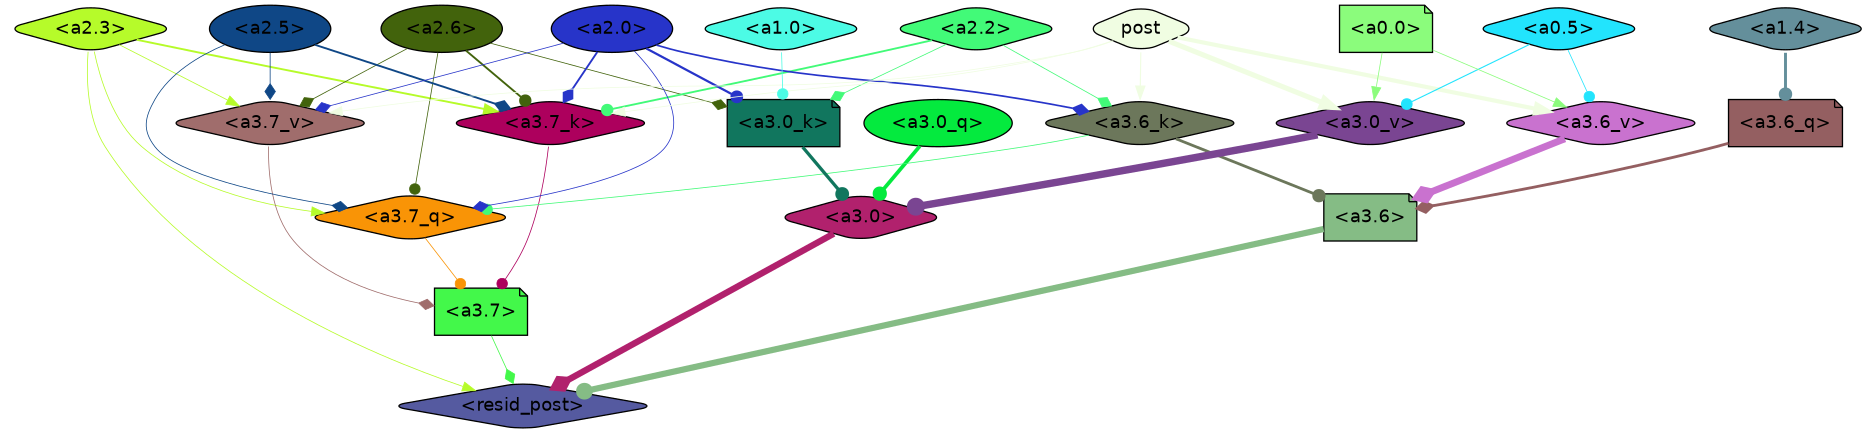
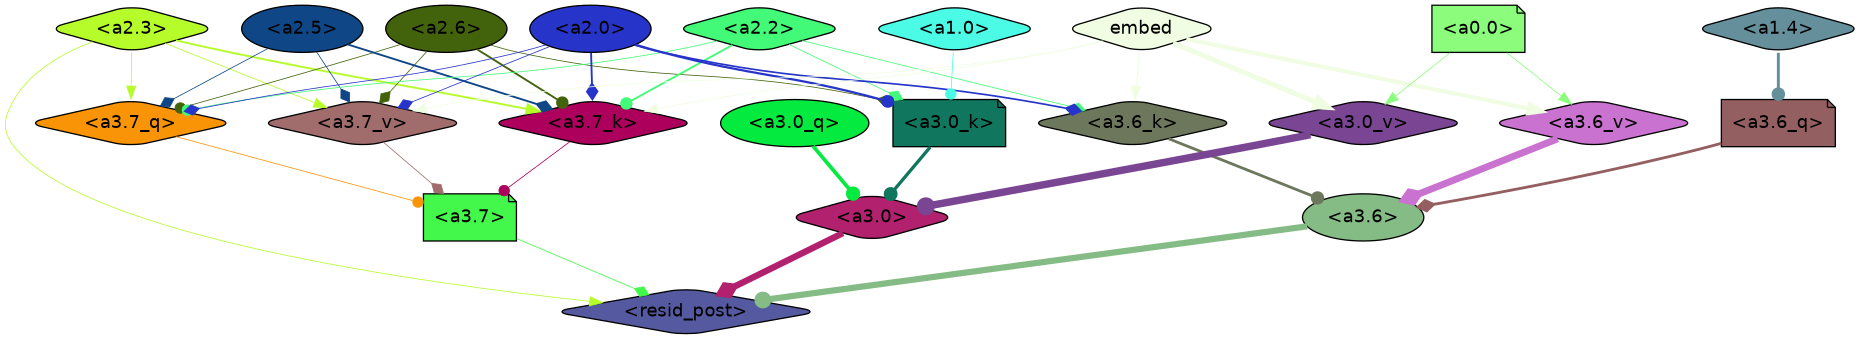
  strict digraph {
    splines=true
    node [color=black fontname=Helvetica shape=diamond style="filled, rounded"]
    edge [arrowhead=diamond color="#2734c9" penwidth=0.6]
    "<a3.7>" [fillcolor="#43f84a" shape=note]
    "<resid_post>" [fillcolor="#555aa0"]
-   "<a3.6>" [fillcolor="#85bc85" shape=note]
+   "<a3.6>" [fillcolor="#85bc85" shape=ellipse]
    "<a3.0>" [fillcolor="#b1216d"]
    "<a2.3>" [fillcolor="#b6fb2a"]
    "<a3.7_q>" [fillcolor="#f99406"]
    "<a3.7_k>" [fillcolor="#ad005d"]
    "<a3.7_v>" [fillcolor="#a06d6c"]
    "<a3.6_q>" [fillcolor="#945f61" shape=note]
    "<a3.0_q>" [fillcolor="#04ea3e" shape=ellipse]
    "<a3.6_k>" [fillcolor="#6c775b"]
    "<a3.0_k>" [fillcolor="#11765e" shape=note]
    "<a3.6_v>" [fillcolor="#c972cf"]
    "<a3.0_v>" [fillcolor="#7a4592"]
    "<a2.6>" [fillcolor="#42630c" shape=ellipse]
    "<a2.5>" [fillcolor="#0f4786" shape=ellipse]
    "<a2.2>" [fillcolor="#42fa78"]
    "<a2.0>" [fillcolor="#2734c9" shape=ellipse]
    "<a1.4>" [fillcolor="#648f9b"]
-   embed [fillcolor="#f0fde2" label=post]
+   embed [fillcolor="#f0fde2"]
    "<a1.0>" [fillcolor="#4cfbe5"]
-   "<a0.5>" [fillcolor="#22e4fd"]
    "<a0.0>" [fillcolor="#8bfc7c" shape=note]
    "<a3.7>" -> "<resid_post>" [color="#43f84a"]
    "<a3.6>" -> "<resid_post>" [arrowhead=dot color="#85bc85" penwidth=4.746312499046326]
    "<a3.0>" -> "<resid_post>" [color="#b1216d" penwidth=4.896343111991882]
    "<a2.3>" -> "<resid_post>" [color="#b6fb2a" arrowhead=""]
    "<a2.3>" -> "<a3.7_q>" [color="#b6fb2a" arrowhead=""]
    "<a2.3>" -> "<a3.7_k>" [color="#b6fb2a" penwidth=1.467104621231556 arrowhead=""]
    "<a2.3>" -> "<a3.7_v>" [color="#b6fb2a" arrowhead=""]
    "<a3.7_q>" -> "<a3.7>" [arrowhead=dot color="#f99406"]
    "<a3.7_k>" -> "<a3.7>" [arrowhead=dot color="#ad005d"]
    "<a3.7_v>" -> "<a3.7>" [color="#a06d6c"]
    "<a3.6_q>" -> "<a3.6>" [color="#945f61" penwidth=2.160832464694977]
    "<a3.0_q>" -> "<a3.0>" [arrowhead=dot color="#04ea3e" penwidth=2.870753765106201]
    "<a3.6_k>" -> "<a3.6>" [arrowhead=dot color="#6c775b" penwidth=2.13908451795578]
    "<a3.0_k>" -> "<a3.0>" [arrowhead=dot color="#11765e" penwidth=2.520303964614868]
    "<a3.6_v>" -> "<a3.6>" [color="#c972cf" penwidth=5.297133803367615]
    "<a3.0_v>" -> "<a3.0>" [arrowhead=dot color="#7a4592" penwidth=5.680712580680847]
    "<a2.6>" -> "<a3.7_q>" [arrowhead=dot color="#42630c"]
    "<a2.6>" -> "<a3.7_k>" [arrowhead=dot color="#42630c" penwidth=1.4453159049153328]
    "<a2.6>" -> "<a3.7_v>" [color="#42630c"]
    "<a2.6>" -> "<a3.0_k>" [color="#42630c"]
    "<a2.5>" -> "<a3.7_q>" [color="#0f4786"]
    "<a2.5>" -> "<a3.7_k>" [color="#0f4786" penwidth=1.4526091292500496]
    "<a2.5>" -> "<a3.7_v>" [color="#0f4786"]
-   "<a3.6_k>" -> "<a3.7_q>" [arrowhead=dot color="#42fa78"]
+   "<a2.2>" -> "<a3.7_q>" [arrowhead=dot color="#42fa78"]
    "<a2.2>" -> "<a3.7_k>" [arrowhead=dot color="#42fa78" penwidth=1.4310357049107552]
    "<a2.2>" -> "<a3.6_k>" [color="#42fa78"]
    "<a2.2>" -> "<a3.0_k>" [color="#42fa78"]
    "<a2.0>" -> "<a3.7_q>"
    "<a2.0>" -> "<a3.7_k>" [penwidth=1.4314699843525887]
    "<a2.0>" -> "<a3.7_v>"
    "<a2.0>" -> "<a3.6_k>" [penwidth=1.2950235605239868]
    "<a2.0>" -> "<a3.0_k>" [arrowhead=dot penwidth=1.712992787361145]
    "<a1.4>" -> "<a3.6_q>" [arrowhead=dot color="#648f9b" penwidth=2.242796540260315]
    embed -> "<a3.7_k>" [color="#f0fde2" arrowhead=""]
    embed -> "<a3.7_v>" [color="#f0fde2" arrowhead=""]
    embed -> "<a3.6_k>" [color="#f0fde2" penwidth=0.891706109046936 arrowhead=""]
    embed -> "<a3.6_v>" [color="#f0fde2" penwidth=3.1766927242279053 arrowhead=""]
    embed -> "<a3.0_v>" [color="#f0fde2" penwidth=3.9005755856633186 arrowhead=""]
    "<a1.0>" -> "<a3.0_k>" [arrowhead=dot color="#4cfbe5"]
-   "<a0.5>" -> "<a3.6_v>" [arrowhead=dot color="#22e4fd"]
-   "<a0.5>" -> "<a3.0_v>" [arrowhead=dot color="#22e4fd" penwidth=0.8493617177009583]
    "<a0.0>" -> "<a3.6_v>" [color="#8bfc7c" arrowhead=""]
    "<a0.0>" -> "<a3.0_v>" [color="#8bfc7c" arrowhead=""]
  }
